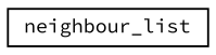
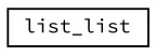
  digraph {
    rankdir=LR
    fontname="Source Code Pro"
-   n1 [color=black fillcolor=white fontname="Source Code Pro" fontsize=10 height=0.2 label=neighbour_list shape=record style=filled width=0.4]
+   n1 [color=black fillcolor=white fontname="Source Code Pro" fontsize=10 height=0.2 label=list_list shape=record style=filled width=0.4]
  }
